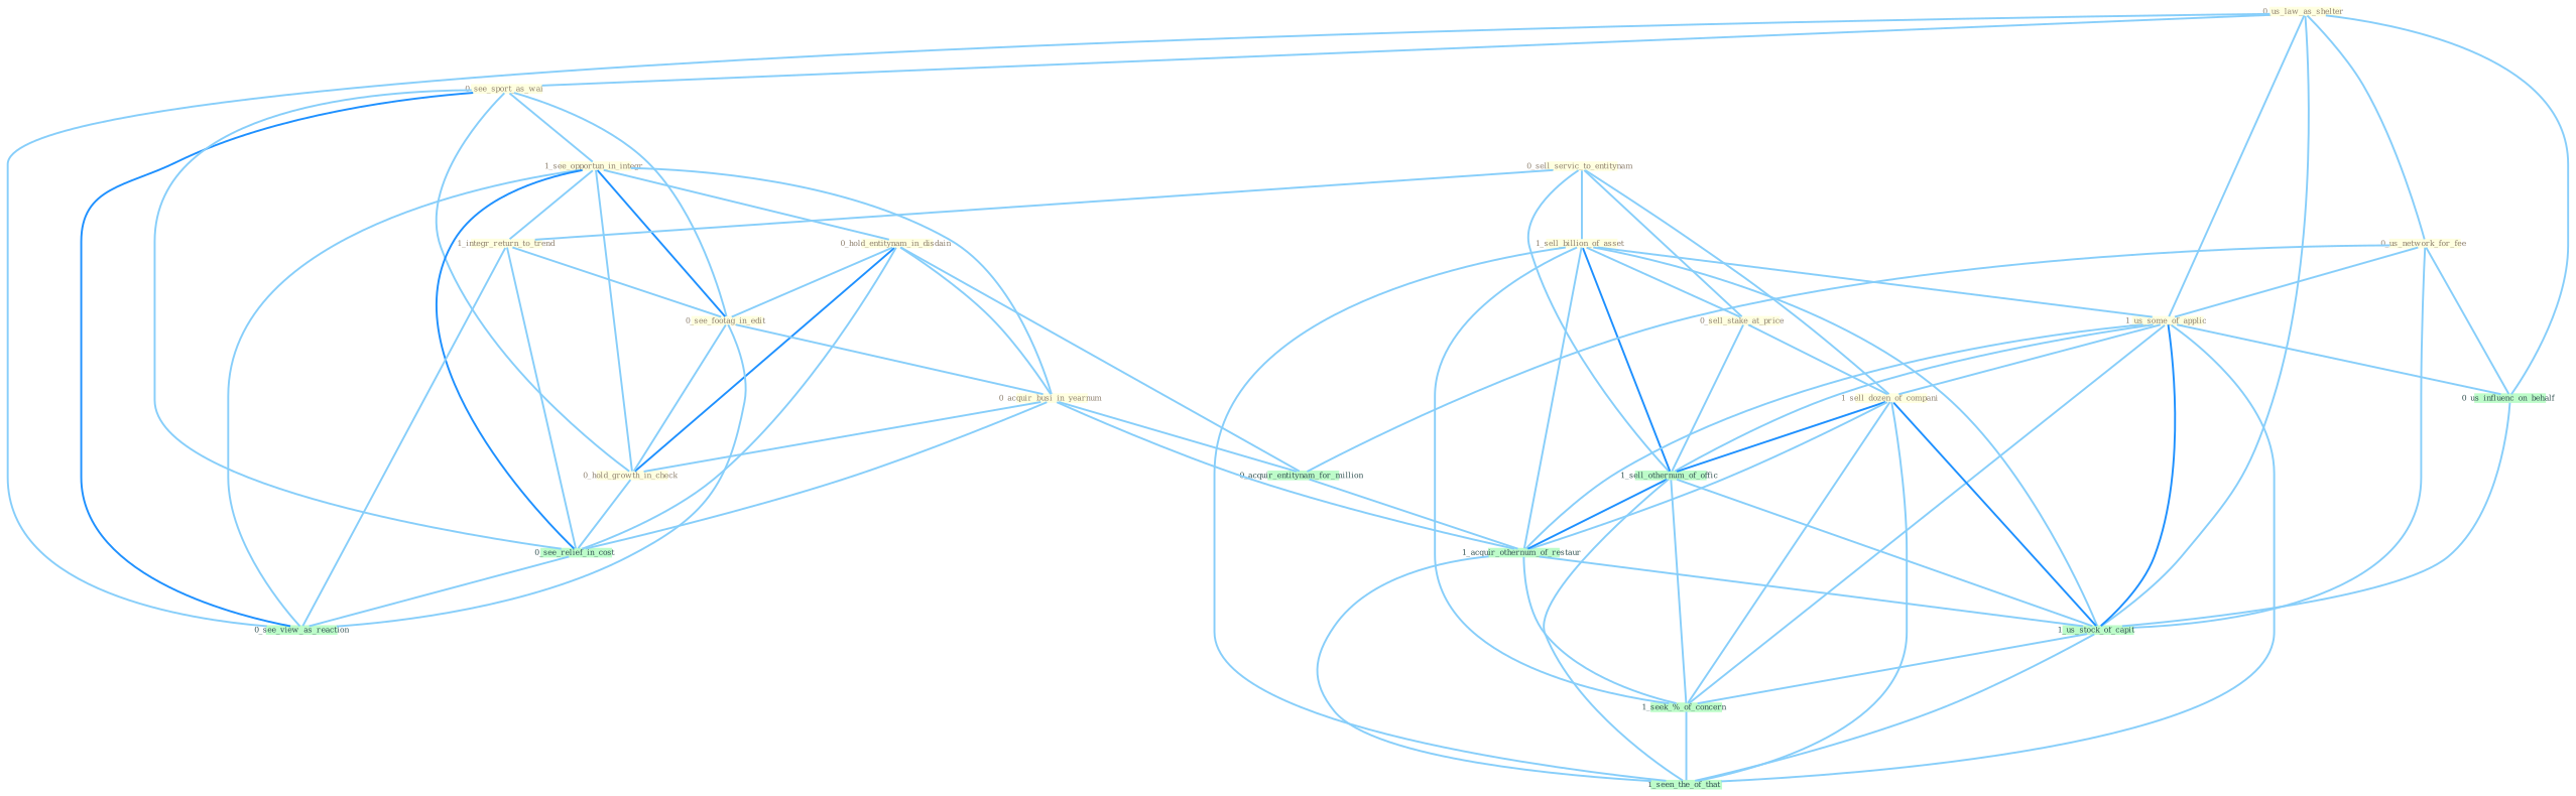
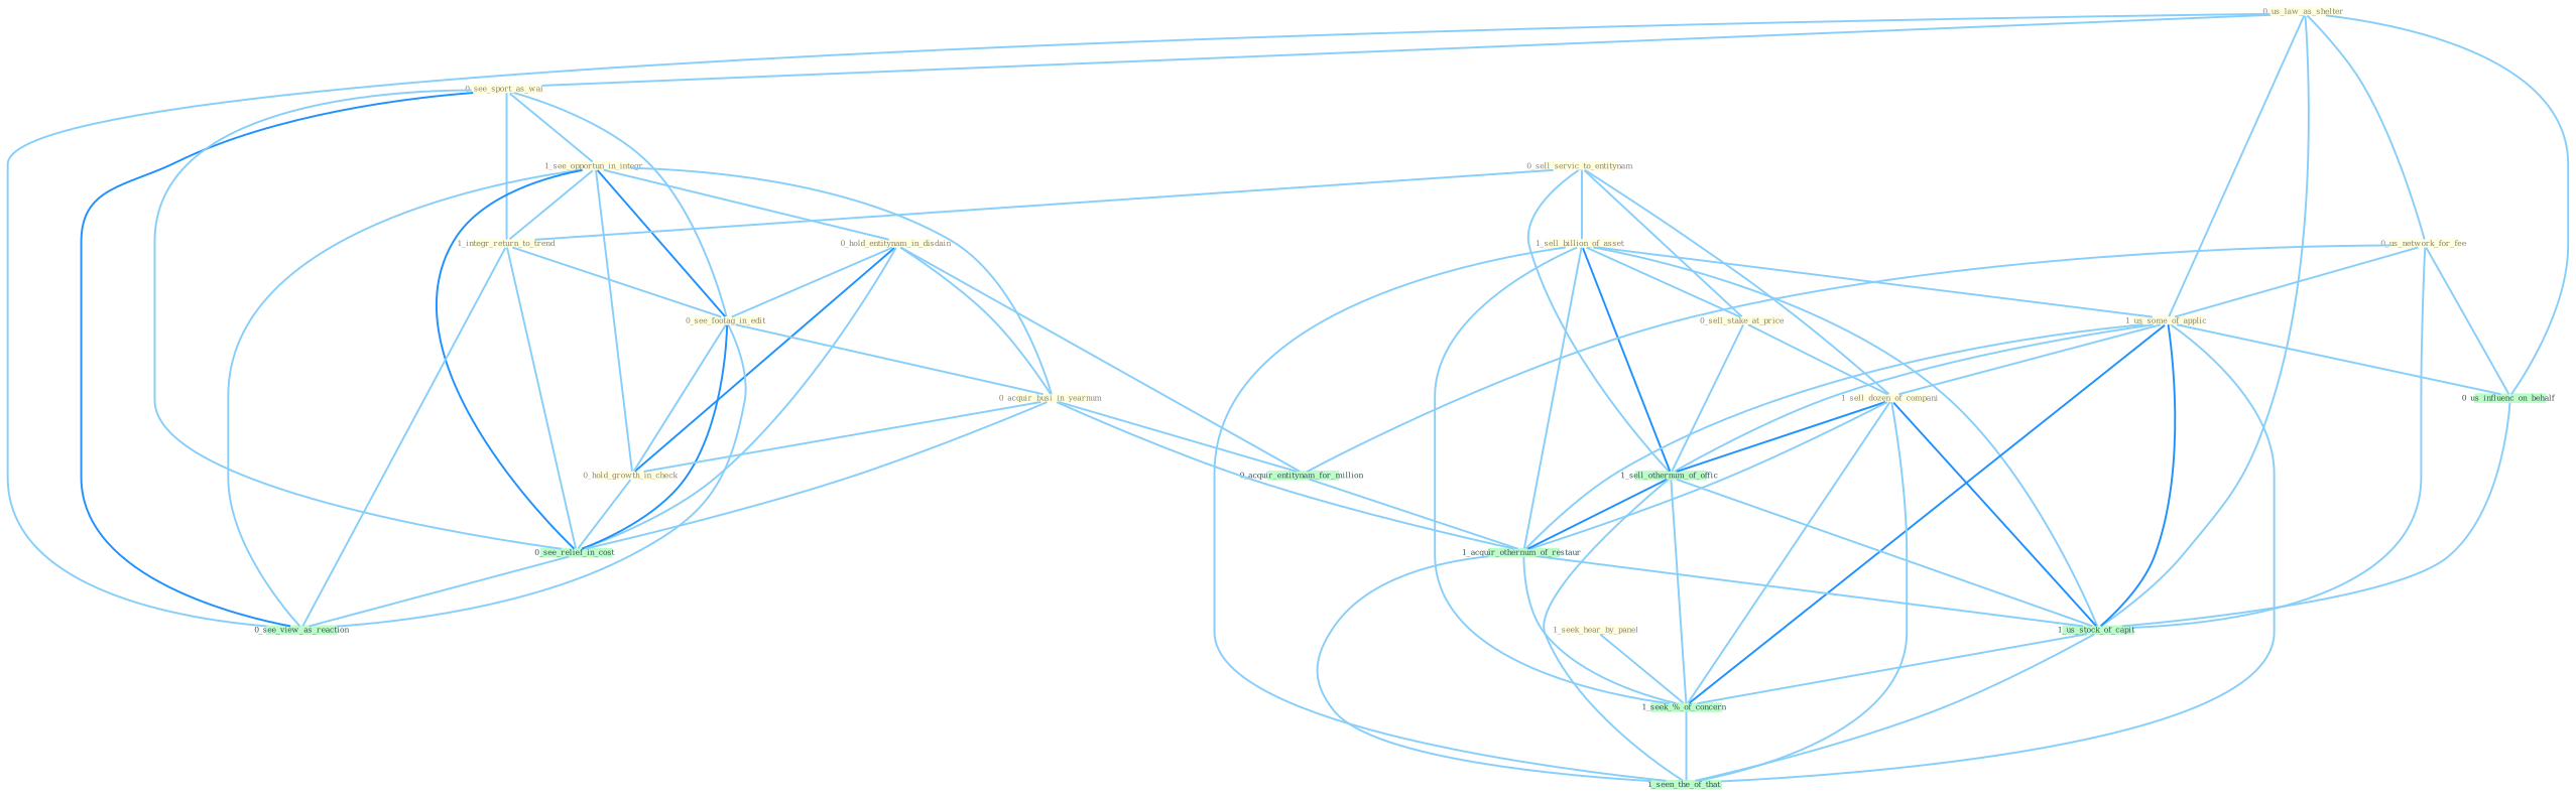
  graph {
    node [color="#ffffe0" fixedsize=true fontcolor="#8b7d6b" fontsize=4 shape=polygon style=filled]
    edge [color="#87cefa" w=1]
    "0_us_law_as_shelter " [height=.06 width=.5]
    "0_see_sport_as_wai " [height=.06 width=.5]
    "1_see_opportun_in_integr " [height=.06 width=.5]
    "0_sell_servic_to_entitynam " [height=.06 width=.5]
    "1_sell_billion_of_asset " [height=.06 width=.5]
    "0_sell_stake_at_price " [height=.06 width=.5]
    "0_us_network_for_fee " [height=.06 width=.5]
    "1_us_some_of_applic " [height=.06 width=.5]
    "0_hold_entitynam_in_disdain " [height=.06 width=.5]
    n10 [height=.06 label="1_integr_return_to_trend" width=.5]
    "0_see_footag_in_edit " [height=.06 width=.5]
    "1_sell_dozen_of_compani " [height=.06 width=.5]
    "0_acquir_busi_in_yearnum " [height=.06 width=.5]
    "0_hold_growth_in_check " [height=.06 width=.5]
+   "1_seek_hear_by_panel " [height=.06 width=.5]
    "0_us_influenc_on_behalf " [color="#BDFCC9" fontcolor="#2f4f4f" height=.06 width=.5]
    n17 [color="#BDFCC9" fontcolor="#2f4f4f" height=.06 label="0_see_view_as_reaction" width=.5]
    "1_us_stock_of_capit " [color="#BDFCC9" fontcolor="#2f4f4f" height=.06 width=.5]
    "0_see_relief_in_cost " [color="#BDFCC9" fontcolor="#2f4f4f" height=.06 width=.5]
    "1_sell_othernum_of_offic " [color="#BDFCC9" fontcolor="#2f4f4f" height=.06 width=.5]
    "1_acquir_othernum_of_restaur " [color="#BDFCC9" fontcolor="#2f4f4f" height=.06 width=.5]
    "1_seek_%_of_concern " [color="#BDFCC9" fontcolor="#2f4f4f" height=.06 width=.5]
    "1_seen_the_of_that " [color="#BDFCC9" fontcolor="#2f4f4f" height=.06 width=.5]
    "0_acquir_entitynam_for_million " [color="#BDFCC9" fontcolor="#2f4f4f" height=.06 width=.5]
    subgraph sub_1 {
      "0_us_law_as_shelter "
      "0_see_sport_as_wai "
      "1_see_opportun_in_integr "
      "0_sell_servic_to_entitynam "
      "1_sell_billion_of_asset "
      "0_sell_stake_at_price "
      "0_us_network_for_fee "
      "1_us_some_of_applic "
      "0_hold_entitynam_in_disdain "
      n10
      "0_see_footag_in_edit "
      "1_sell_dozen_of_compani "
      "0_acquir_busi_in_yearnum "
      "0_hold_growth_in_check "
+     "1_seek_hear_by_panel "
    }
    subgraph sub_2 {
    }
    "0_us_law_as_shelter " -- "0_see_sport_as_wai "
    "0_us_law_as_shelter " -- "0_us_network_for_fee "
    "0_us_law_as_shelter " -- "1_us_some_of_applic "
    "0_us_law_as_shelter " -- "0_us_influenc_on_behalf "
    "0_us_law_as_shelter " -- n17
    "0_us_law_as_shelter " -- "1_us_stock_of_capit "
    "0_see_sport_as_wai " -- "1_see_opportun_in_integr "
-   "0_see_sport_as_wai " -- "0_hold_growth_in_check "
+   "0_see_sport_as_wai " -- n10
    "0_see_sport_as_wai " -- "0_see_footag_in_edit "
    "0_see_sport_as_wai " -- n17 [color="#1e90ff" w=2]
    "0_see_sport_as_wai " -- "0_see_relief_in_cost "
    "1_see_opportun_in_integr " -- "0_hold_entitynam_in_disdain "
    "1_see_opportun_in_integr " -- n10
    "1_see_opportun_in_integr " -- "0_see_footag_in_edit " [color="#1e90ff" w=2]
    "1_see_opportun_in_integr " -- "0_acquir_busi_in_yearnum "
    "1_see_opportun_in_integr " -- "0_hold_growth_in_check "
    "1_see_opportun_in_integr " -- n17
    "1_see_opportun_in_integr " -- "0_see_relief_in_cost " [color="#1e90ff" w=2]
    "0_sell_servic_to_entitynam " -- "1_sell_billion_of_asset "
    "0_sell_servic_to_entitynam " -- "0_sell_stake_at_price "
    "0_sell_servic_to_entitynam " -- n10
    "0_sell_servic_to_entitynam " -- "1_sell_dozen_of_compani "
    "0_sell_servic_to_entitynam " -- "1_sell_othernum_of_offic "
    "1_sell_billion_of_asset " -- "0_sell_stake_at_price "
    "1_sell_billion_of_asset " -- "1_us_some_of_applic "
    "1_sell_billion_of_asset " -- "1_us_stock_of_capit "
    "1_sell_billion_of_asset " -- "1_sell_othernum_of_offic " [color="#1e90ff" w=2]
    "1_sell_billion_of_asset " -- "1_acquir_othernum_of_restaur "
    "1_sell_billion_of_asset " -- "1_seek_%_of_concern "
    "1_sell_billion_of_asset " -- "1_seen_the_of_that "
    "0_sell_stake_at_price " -- "1_sell_dozen_of_compani "
    "0_sell_stake_at_price " -- "1_sell_othernum_of_offic "
    "0_us_network_for_fee " -- "1_us_some_of_applic "
    "0_us_network_for_fee " -- "0_us_influenc_on_behalf "
    "0_us_network_for_fee " -- "1_us_stock_of_capit "
    "0_us_network_for_fee " -- "0_acquir_entitynam_for_million "
    "1_us_some_of_applic " -- "1_sell_dozen_of_compani "
    "1_us_some_of_applic " -- "0_us_influenc_on_behalf "
    "1_us_some_of_applic " -- "1_us_stock_of_capit " [color="#1e90ff" w=2]
    "1_us_some_of_applic " -- "1_sell_othernum_of_offic "
    "1_us_some_of_applic " -- "1_acquir_othernum_of_restaur "
-   "1_us_some_of_applic " -- "1_seek_%_of_concern "
+   "1_us_some_of_applic " -- "1_seek_%_of_concern " [color="#1e90ff"]
    "1_us_some_of_applic " -- "1_seen_the_of_that "
    "0_hold_entitynam_in_disdain " -- "0_see_footag_in_edit "
    "0_hold_entitynam_in_disdain " -- "0_acquir_busi_in_yearnum "
    "0_hold_entitynam_in_disdain " -- "0_hold_growth_in_check " [color="#1e90ff" w=2]
    "0_hold_entitynam_in_disdain " -- "0_see_relief_in_cost "
    "0_hold_entitynam_in_disdain " -- "0_acquir_entitynam_for_million "
    n10 -- "0_see_footag_in_edit "
    n10 -- n17
    n10 -- "0_see_relief_in_cost "
    "0_see_footag_in_edit " -- "0_acquir_busi_in_yearnum "
    "0_see_footag_in_edit " -- "0_hold_growth_in_check "
    "0_see_footag_in_edit " -- n17
+   "0_see_footag_in_edit " -- "0_see_relief_in_cost " [color="#1e90ff" w=2]
    "1_sell_dozen_of_compani " -- "1_us_stock_of_capit " [color="#1e90ff"]
    "1_sell_dozen_of_compani " -- "1_sell_othernum_of_offic " [color="#1e90ff" w=2]
    "1_sell_dozen_of_compani " -- "1_acquir_othernum_of_restaur "
    "1_sell_dozen_of_compani " -- "1_seek_%_of_concern "
    "1_sell_dozen_of_compani " -- "1_seen_the_of_that "
    "0_acquir_busi_in_yearnum " -- "0_hold_growth_in_check "
    "0_acquir_busi_in_yearnum " -- "0_see_relief_in_cost "
    "0_acquir_busi_in_yearnum " -- "1_acquir_othernum_of_restaur "
    "0_acquir_busi_in_yearnum " -- "0_acquir_entitynam_for_million "
    "0_hold_growth_in_check " -- "0_see_relief_in_cost "
+   "1_seek_hear_by_panel " -- "1_seek_%_of_concern "
    "0_us_influenc_on_behalf " -- "1_us_stock_of_capit "
    "1_us_stock_of_capit " -- "1_seek_%_of_concern "
    "1_us_stock_of_capit " -- "1_seen_the_of_that "
    "0_see_relief_in_cost " -- n17
    "1_sell_othernum_of_offic " -- "1_us_stock_of_capit "
    "1_sell_othernum_of_offic " -- "1_acquir_othernum_of_restaur " [color="#1e90ff" w=2]
    "1_sell_othernum_of_offic " -- "1_seek_%_of_concern "
    "1_sell_othernum_of_offic " -- "1_seen_the_of_that "
    "1_acquir_othernum_of_restaur " -- "1_us_stock_of_capit "
    "1_acquir_othernum_of_restaur " -- "1_seek_%_of_concern "
    "1_acquir_othernum_of_restaur " -- "1_seen_the_of_that "
    "1_seek_%_of_concern " -- "1_seen_the_of_that "
    "0_acquir_entitynam_for_million " -- "1_acquir_othernum_of_restaur "
  }
